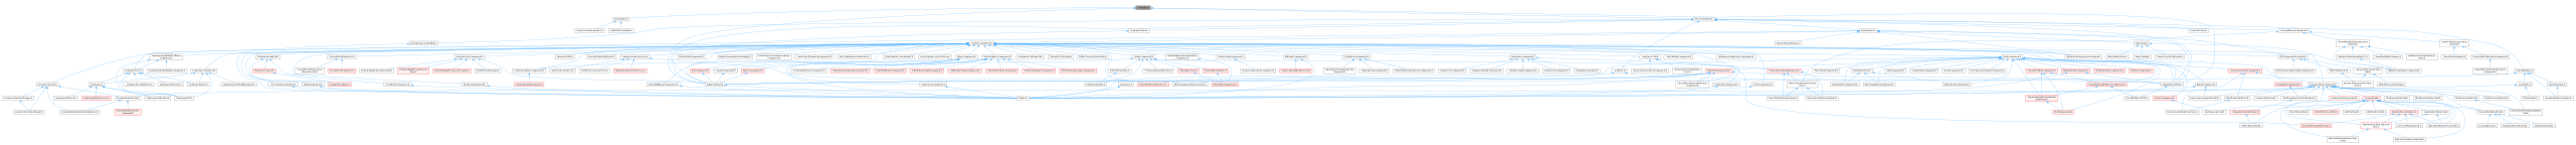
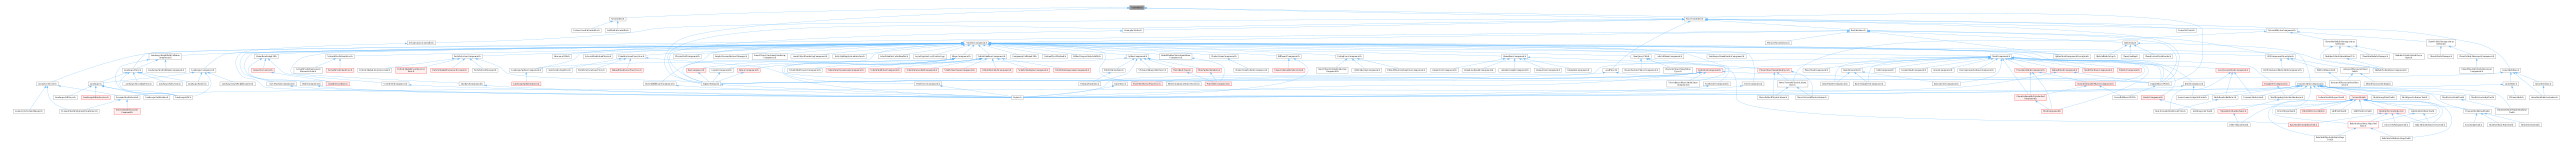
  digraph {
    fontname="Playfair Display"
    node [color=grey40 fillcolor=white fontname="Playfair Display" fontsize=10 shape=box style=filled]
    edge [color=steelblue1 dir=back fontname="Playfair Display" fontsize=10 labelfontname=Helvetica labelfontsize=10 style=solid]
    n1 [color=gray40 fillcolor=grey60 fontcolor=black height=0.2 label="Controller.h" width=0.4]
    n2 [height=0.2 label="AIController.h" width=0.4]
    n3 [height=0.2 label="EngineMinimal.h" width=0.4]
    n4 [height=0.2 label="EngineSharedPCH.h" width=0.4]
    n5 [height=0.2 label="PlayerController.h" width=0.4]
    n6 [height=0.2 label="DetourCrowdAIController.h" width=0.4]
    n7 [height=0.2 label="GridPathAIController.h" width=0.4]
    n8 [height=0.2 label="Engine.h" width=0.4]
    n9 [height=0.2 label="UnrealEdSharedPCH.h" width=0.4]
    n10 [height=0.2 label="BodyInstance.h" width=0.4]
    n11 [height=0.2 label="DebugCameraController.h" width=0.4]
    n12 [height=0.2 label="DemoNetDriver.h" width=0.4]
    n13 [height=0.2 label="GameModeBase.h" width=0.4]
    n14 [height=0.2 label="GameplayStatics.h" width=0.4]
    n15 [height=0.2 label="LocalPlayer.h" width=0.4]
    n16 [height=0.2 label="NetworkPhysicsComponent.h" width=0.4]
    n17 [height=0.2 label="BodySetup.h" width=0.4]
    n18 [height=0.2 label="ISMComponentDescriptor.h" width=0.4]
    n19 [height=0.2 label="LandscapeProxy.h" width=0.4]
    n20 [height=0.2 label="PhysicsThreadLibrary.h" width=0.4]
    n21 [height=0.2 label="PrimitiveComponent.h" width=0.4]
    n22 [height=0.2 label="SplineMeshComponentDescriptor.h" width=0.4]
    n23 [height=0.2 label="GameMode.h" width=0.4]
    n24 [height=0.2 label="GameModeInfoCustomizer.h" width=0.4]
    n25 [height=0.2 label="GameStateBase.h" width=0.4]
    n26 [height=0.2 label="MoverNetworkPhysicsLiaison\lBase.h" width=0.4]
    n27 [height=0.2 label="ChaosSimModuleManagerAsync\lCallback.h" width=0.4]
    n28 [height=0.2 label="ChaosVehicleManagerAsync\lCallback.h" width=0.4]
    n29 [height=0.2 label="ChaosCooking.h" width=0.4]
    n30 [height=0.2 label="ChaosDerivedDataReader.h" width=0.4]
    n31 [height=0.2 label="DynamicMeshComponent.h" width=0.4]
    n32 [height=0.2 label="SkeletalBodySetup.h" width=0.4]
    n33 [height=0.2 label="HLODInstancedStaticMeshComponent.h" width=0.4]
    n34 [height=0.2 label="ISMPartitionActor.h" width=0.4]
    n35 [height=0.2 label="InstancedPlacementClient\lInfo.h" width=0.4]
    n36 [height=0.2 label="Landscape.h" width=0.4]
    n37 [height=0.2 label="LandscapeEdit.h" width=0.4]
    n38 [height=0.2 label="LandscapeRender.h" width=0.4]
    n39 [height=0.2 label="LandscapeStreamingProxy.h" width=0.4]
    n40 [height=0.2 label="LandscapeSubsystem.h" width=0.4]
    n41 [height=0.2 label="ActorPrimitiveColorHandler.h" width=0.4]
    n42 [height=0.2 label="ArrowComponent.h" width=0.4]
    n43 [height=0.2 label="AsyncRegisterLevelContext.cpp" width=0.4]
    n44 [height=0.2 label="BakedShallowWaterSimulation\lComponent.h" width=0.4]
    n45 [height=0.2 label="BillboardComponent.h" width=0.4]
    n46 [height=0.2 label="BrushComponent.h" width=0.4]
    n47 [height=0.2 label="ClusterUnionComponent.h" width=0.4]
    n48 [height=0.2 label="ComponentCollisionUtil.h" width=0.4]
    n49 [height=0.2 label="CustomPhysXPayload.h" width=0.4]
    n50 [height=0.2 label="DebugDrawComponent.h" width=0.4]
    n51 [height=0.2 label="DrawFrustumComponent.h" width=0.4]
    n52 [height=0.2 label="EditorComponentSourceFactory.h" width=0.4]
    n53 [height=0.2 label="EditorViewportSelectability.h" width=0.4]
    n54 [height=0.2 label="FloorQueryUtils.h" width=0.4]
    n55 [height=0.2 label="GeometrySelector.h" width=0.4]
    n56 [height=0.2 label="GizmoBaseComponent.h" width=0.4]
    n57 [height=0.2 label="GizmoRenderingUtil.h" width=0.4]
    n58 [height=0.2 label="LakeCollisionComponent.h" width=0.4]
    n59 [height=0.2 label="LandscapeComponent.h" width=0.4]
    n60 [height=0.2 label="LandscapeGizmoRenderComponent.h" width=0.4]
    n61 [height=0.2 label="LandscapeHeightfieldCollision\lComponent.h" width=0.4]
    n62 [height=0.2 label="LandscapeSplinesComponent.h" width=0.4]
    n63 [height=0.2 label="LineBatchComponent.h" width=0.4]
    n64 [height=0.2 label="MaterialBillboardComponent.h" width=0.4]
    n65 [height=0.2 label="MeshComponent.h" width=0.4]
    n66 [height=0.2 label="ModelComponent.h" width=0.4]
    n67 [height=0.2 label="ModularVehicleBaseComponent.h" width=0.4]
    n68 [height=0.2 label="MovementUtils.h" width=0.4]
    n69 [height=0.2 label="NetworkPredictionDriver.h" width=0.4]
    n70 [height=0.2 label="NetworkPredictionPhysics.h" width=0.4]
    n71 [height=0.2 label="ParticleSystemComponent.h" width=0.4]
    n72 [height=0.2 label="PhysicsFieldComponent.h" width=0.4]
    n73 [height=0.2 label="PrimitiveSceneProxyDesc.h" width=0.4]
    n74 [height=0.2 label="ShapeComponent.h" width=0.4]
    n75 [height=0.2 label="SimpleStreamableAssetManager.h" width=0.4]
    n76 [height=0.2 label="SmartObjectContainerRendering\lComponent.h" width=0.4]
    n77 [height=0.2 label="SmartObjectRenderingComponent.h" width=0.4]
    n78 [height=0.2 label="SplineComponent.h" width=0.4]
    n79 [height=0.2 label="StaticLightingSystemInterface.h" width=0.4]
    n80 [height=0.2 label="TextRenderComponent.h" width=0.4]
    n81 [height=0.2 label="VehicleSimBaseComponent.h" width=0.4]
    n82 [height=0.2 label="DataflowEditorWeightMapPaint\lTool.h" width=0.4]
    n83 [color=red height=0.2 label="DeformMeshPolygonsTool.h" width=0.4]
    n84 [height=0.2 label="DynamicMeshActor.h" width=0.4]
    n85 [height=0.2 label="DynamicMeshBrushTool.h" width=0.4]
    n86 [height=0.2 label="DynamicMeshSelector.h" width=0.4]
    n87 [height=0.2 label="EditUVIslandsTool.h" width=0.4]
    n88 [height=0.2 label="MeshGroupPaintTool.h" width=0.4]
    n89 [height=0.2 label="MeshRenderBufferSet.h" width=0.4]
    n90 [height=0.2 label="MeshSpaceDeformerTool.h" width=0.4]
    n91 [height=0.2 label="MeshTopologySelectionMechanic.h" width=0.4]
    n92 [height=0.2 label="MeshVertexPaintTool.h" width=0.4]
    n93 [height=0.2 label="MeshVertexSculptTool.h" width=0.4]
    n94 [color=red fillcolor="#FFF0F0" height=0.2 label="PreviewMesh.h" width=0.4]
    n95 [height=0.2 label="SceneGeometrySpatialCache.h" width=0.4]
    n96 [height=0.2 label="MeshAttributePaintTool.h" width=0.4]
    n97 [height=0.2 label="MeshSelectionTool.h" width=0.4]
    n98 [height=0.2 label="SeamSculptTool.h" width=0.4]
    n99 [height=0.2 label="DynamicMeshPolygroupTransformer.h" width=0.4]
    n100 [color=red fillcolor="#FFF0F0" height=0.2 label="SelectionEditInteractive\lCommand.h" width=0.4]
    n101 [height=0.2 label="BaseDynamicMeshSceneProxy.h" width=0.4]
    n102 [color=red fillcolor="#FFF0F0" height=0.2 label="PolygonSelectionMechanic.h" width=0.4]
    n103 [height=0.2 label="AddPatchTool.h" width=0.4]
    n104 [height=0.2 label="AddPrimitiveTool.h" width=0.4]
    n105 [height=0.2 label="BakeMeshAttributeMapsTool.h" width=0.4]
    n106 [color=red height=0.2 label="BakeMeshAttributeMapsTool\lBase.h" width=0.4]
    n107 [height=0.2 label="BakeMultiMeshAttributeMaps\lTool.h" width=0.4]
    n108 [height=0.2 label="BakeMeshAttributeTool.h" width=0.4]
    n109 [height=0.2 label="BakeMeshAttributeVertexTool.h" width=0.4]
    n110 [height=0.2 label="ConvertToPolygonsTool.h" width=0.4]
    n111 [height=0.2 label="DrawPolygonTool.h" width=0.4]
    n112 [height=0.2 label="MeshInspectorTool.h" width=0.4]
    n113 [color=red fillcolor="#FFF0F0" height=0.2 label="MeshOpPreviewHelpers.h" width=0.4]
    n114 [color=red fillcolor="#FFF0F0" height=0.2 label="PolyEditPreviewMesh.h" width=0.4]
    n115 [color=red fillcolor="#FFF0F0" height=0.2 label="BaseMeshFromSplinesTool.h" width=0.4]
    n116 [height=0.2 label="InstancedPlacementPartition\lActor.h" width=0.4]
    n117 [height=0.2 label="EditorPlacementSettings.h" width=0.4]
    n118 [height=0.2 label="LandscapeEditLayer.h" width=0.4]
    n119 [color=red fillcolor="#FFF0F0" height=0.2 label="LandscapeEditorServices.h" width=0.4]
    n120 [height=0.2 label="LandscapeNotification.h" width=0.4]
    n121 [color=red fillcolor="#FFF0F0" height=0.2 label="WaterBodyComponent.h" width=0.4]
    n122 [color=red fillcolor="#FFF0F0" height=0.2 label="ChaosDeformableSolverActor.h" width=0.4]
    n123 [height=0.2 label="ClusterUnionVehicleComponent.h" width=0.4]
    n124 [height=0.2 label="EQSRenderingComponent.h" width=0.4]
    n125 [height=0.2 label="PathedPhysicsDebugDrawComponent.h" width=0.4]
    n126 [height=0.2 label="SmartObjectDebugRendering\lComponent.h" width=0.4]
    n127 [height=0.2 label="ChaosCharacterMoverComponent.h" width=0.4]
    n128 [height=0.2 label="CharacterMoverSimulation\lTypes.h" width=0.4]
    n129 [color=red fillcolor="#FFF0F0" height=0.2 label="PhysicsMoverSimulationTypes.h" width=0.4]
-   n130 [height=0.2 label="GeometrySelectionChanges.h" width=0.4]
    n131 [height=0.2 label="GeometrySelectionManager.h" width=0.4]
    n132 [height=0.2 label="GizmoArrowComponent.h" width=0.4]
    n133 [height=0.2 label="GizmoBoxComponent.h" width=0.4]
    n134 [height=0.2 label="GizmoCircleComponent.h" width=0.4]
    n135 [height=0.2 label="GizmoLineHandleComponent.h" width=0.4]
    n136 [height=0.2 label="GizmoRectangleComponent.h" width=0.4]
    n137 [height=0.2 label="ViewAdjustedStaticMeshGizmo\lComponent.h" width=0.4]
    n138 [height=0.2 label="VectorFieldComponent.h" width=0.4]
    n139 [color=red fillcolor="#FFF0F0" height=0.2 label="GizmoElementBase.h" width=0.4]
    n140 [color=red fillcolor="#FFF0F0" height=0.2 label="GizmoViewContext.h" width=0.4]
    n141 [height=0.2 label="LandscapeGrassWeightExporter.h" width=0.4]
    n142 [height=0.2 label="LandscapeMeshCollisionComponent.h" width=0.4]
    n143 [color=red fillcolor="#FFF0F0" height=0.2 label="LandscapeSplineSegment.h" width=0.4]
    n144 [color=red fillcolor="#FFF0F0" height=0.2 label="BaseDynamicMeshComponent.h" width=0.4]
    n145 [height=0.2 label="BasicElementSet.h" width=0.4]
    n146 [height=0.2 label="BasicLineSetComponent.h" width=0.4]
    n147 [height=0.2 label="BasicPointSetComponent.h" width=0.4]
    n148 [height=0.2 label="BasicTriangleSetComponent.h" width=0.4]
    n149 [height=0.2 label="CableComponent.h" width=0.4]
    n150 [color=red fillcolor="#FFF0F0" height=0.2 label="ChaosDeformablePhysicsComponent.h" width=0.4]
    n151 [color=red fillcolor="#FFF0F0" height=0.2 label="ChaosDeformableTetrahedral\lComponent.h" width=0.4]
    n152 [color=red fillcolor="#FFF0F0" height=0.2 label="FleshComponent.h" width=0.4]
    n153 [height=0.2 label="CustomMeshComponent.h" width=0.4]
    n154 [height=0.2 label="GroomComponent.h" width=0.4]
    n155 [height=0.2 label="HeterogeneousVolumeComponent.h" width=0.4]
    n156 [color=red fillcolor="#FFF0F0" height=0.2 label="LineSetComponent.h" width=0.4]
    n157 [color=red fillcolor="#FFF0F0" height=0.2 label="MeshWireframeComponent.h" width=0.4]
    n158 [color=red fillcolor="#FFF0F0" height=0.2 label="PointSetComponent.h" width=0.4]
    n159 [color=red fillcolor="#FFF0F0" height=0.2 label="ProceduralMeshComponent.h" width=0.4]
    n160 [color=red fillcolor="#FFF0F0" height=0.2 label="SkinnedMeshComponent.h" width=0.4]
    n161 [color=red fillcolor="#FFF0F0" height=0.2 label="StaticMeshComponent.h" width=0.4]
    n162 [color=red fillcolor="#FFF0F0" height=0.2 label="TriangleSetComponent.h" width=0.4]
    n163 [height=0.2 label="WaterMeshComponent.h" width=0.4]
    n164 [height=0.2 label="NetworkPredictionGeneric\lKinematicActor.h" width=0.4]
    n165 [color=red fillcolor="#FFF0F0" height=0.2 label="NetworkPredictionTrace.h" width=0.4]
    n166 [height=0.2 label="ParticleEventManager.h" width=0.4]
    n167 [height=0.2 label="ParticleModuleEventGenerator.h" width=0.4]
    n168 [color=red fillcolor="#FFF0F0" height=0.2 label="ParticleModuleEventReceiver\lBase.h" width=0.4]
    n169 [color=red fillcolor="#FFF0F0" height=0.2 label="ParticleModuleParameterDynamic.h" width=0.4]
    n170 [color=red fillcolor="#FFF0F0" height=0.2 label="StaticMeshSceneProxyDesc.h" width=0.4]
    n171 [height=0.2 label="AnimNextDebugDraw.h" width=0.4]
    n172 [height=0.2 label="ParticleSystemSceneProxy.h" width=0.4]
    n173 [color=red fillcolor="#FFF0F0" height=0.2 label="SkinnedMeshSceneProxyDesc.h" width=0.4]
    n174 [color=red fillcolor="#FFF0F0" height=0.2 label="BoxComponent.h" width=0.4]
    n175 [height=0.2 label="CapsuleComponent.h" width=0.4]
    n176 [height=0.2 label="PostProcessComponent.h" width=0.4]
    n177 [color=red fillcolor="#FFF0F0" height=0.2 label="SphereComponent.h" width=0.4]
    n178 [height=0.2 label="PolyPathFunctions.h" width=0.4]
    n179 [height=0.2 label="PolygonFunctions.h" width=0.4]
    n180 [height=0.2 label="VPCameraBlueprintLibrary.h" width=0.4]
    n181 [color=red fillcolor="#FFF0F0" height=0.2 label="WaterBodyTypes.h" width=0.4]
    n182 [color=red fillcolor="#FFF0F0" height=0.2 label="WaterSplineMetadata.h" width=0.4]
    n183 [color=red fillcolor="#FFF0F0" height=0.2 label="VehicleSimAerofoilComponent.h" width=0.4]
    n184 [color=red fillcolor="#FFF0F0" height=0.2 label="VehicleSimChassisComponent.h" width=0.4]
    n185 [color=red fillcolor="#FFF0F0" height=0.2 label="VehicleSimClutchComponent.h" width=0.4]
    n186 [color=red fillcolor="#FFF0F0" height=0.2 label="VehicleSimEngineComponent.h" width=0.4]
    n187 [color=red fillcolor="#FFF0F0" height=0.2 label="VehicleSimSuspensionComponent.h" width=0.4]
    n188 [height=0.2 label="VehicleSimThrusterComponent.h" width=0.4]
    n189 [color=red fillcolor="#FFF0F0" height=0.2 label="VehicleSimTransmissionComponent.h" width=0.4]
    n190 [color=red fillcolor="#FFF0F0" height=0.2 label="VehicleSimWheelComponent.h" width=0.4]
    n191 [height=0.2 label="MoverNetworkPhysicsLiaison.h" width=0.4]
    n192 [height=0.2 label="MoverPathedPhysicsLiaison.h" width=0.4]
    n193 [height=0.2 label="VPGameMode.h" width=0.4]
    n194 [height=0.2 label="GameState.h" width=0.4]
    n195 [height=0.2 label="ChaosSimModuleManager.h" width=0.4]
    n196 [height=0.2 label="ModularVehicleDefaultAsync\lInput.h" width=0.4]
    n197 [height=0.2 label="ModularVehicleSimulationCU.h" width=0.4]
    n198 [height=0.2 label="ChaosVehicleManager.h" width=0.4]
    n199 [height=0.2 label="ChaosVehicleMovementComponent.h" width=0.4]
    n200 [height=0.2 label="ChaosWheeledVehicleMovement\lComponent.h" width=0.4]
    n1 -> n2
    n1 -> n3
    n1 -> n4
    n1 -> n5
    n2 -> n6
    n2 -> n7
    n3 -> n8
    n4 -> n9
    n5 -> n3
    n5 -> n4
    n5 -> n10
    n5 -> n11
    n5 -> n12
    n5 -> n13
    n5 -> n14
    n5 -> n15
    n5 -> n16
    n10 -> n4
    n10 -> n17
    n10 -> n18
    n10 -> n19
    n10 -> n20
    n10 -> n21
    n10 -> n22
    n11 -> n8
    n13 -> n3
    n13 -> n23
    n13 -> n24
    n13 -> n25
    n14 -> n3
    n15 -> n4
    n15 -> n8
    n16 -> n26
    n16 -> n27
    n16 -> n28
    n17 -> n29
    n17 -> n30
    n17 -> n31
    n17 -> n32
    n18 -> n33
    n18 -> n34
    n18 -> n35
    n19 -> n36
    n19 -> n37
    n19 -> n38
    n19 -> n39
    n19 -> n40
    n21 -> n3
    n21 -> n4
    n21 -> n18
    n21 -> n22
    n21 -> n41
    n21 -> n42
    n21 -> n43
    n21 -> n44
    n21 -> n45
    n21 -> n46
    n21 -> n47
    n21 -> n48
    n21 -> n49
    n21 -> n50
    n21 -> n51
    n21 -> n52
    n21 -> n53
    n21 -> n54
    n21 -> n55
    n21 -> n56
    n21 -> n57
    n21 -> n58
    n21 -> n59
    n21 -> n60
    n21 -> n61
    n21 -> n62
    n21 -> n63
    n21 -> n64
    n21 -> n65
    n21 -> n66
    n21 -> n67
    n21 -> n68
    n21 -> n69
    n21 -> n70
    n21 -> n71
    n21 -> n72
    n21 -> n73
    n21 -> n74
    n21 -> n75
    n21 -> n76
    n21 -> n77
    n21 -> n78
    n21 -> n79
    n21 -> n80
    n21 -> n81
    n23 -> n8
    n23 -> n193
    n25 -> n24
    n26 -> n191
    n26 -> n192
    n27 -> n67
    n27 -> n195
    n27 -> n196
    n27 -> n197
    n28 -> n198
    n28 -> n199
    n31 -> n82
    n31 -> n83
    n31 -> n84
    n31 -> n85
    n31 -> n86
    n31 -> n87
    n31 -> n88
    n31 -> n89
    n31 -> n90
    n31 -> n91
    n31 -> n92
    n31 -> n93
    n31 -> n94
    n31 -> n95
    n34 -> n116
    n35 -> n116
    n35 -> n117
    n36 -> n37
    n36 -> n118
    n36 -> n119
    n36 -> n120
    n42 -> n8
    n44 -> n121
    n45 -> n8
    n45 -> n122
    n46 -> n8
    n46 -> n95
    n47 -> n123
    n50 -> n124
    n50 -> n125
    n50 -> n126
    n51 -> n8
    n54 -> n127
    n54 -> n128
    n54 -> n129
    n55 -> n86
    n55 -> n99
-   n55 -> n130
    n55 -> n131
    n56 -> n132
    n56 -> n133
    n56 -> n134
    n56 -> n135
    n56 -> n136
    n56 -> n137
    n57 -> n138
    n57 -> n139
    n57 -> n140
    n59 -> n36
    n59 -> n37
    n59 -> n38
    n59 -> n141
    n61 -> n19
    n61 -> n37
    n61 -> n142
    n62 -> n143
    n63 -> n8
    n64 -> n8
    n65 -> n3
    n65 -> n4
    n65 -> n144
    n65 -> n145
    n65 -> n146
    n65 -> n147
    n65 -> n148
    n65 -> n149
    n65 -> n150
    n65 -> n151
    n65 -> n152
    n65 -> n153
    n65 -> n154
    n65 -> n155
    n65 -> n156
    n65 -> n157
    n65 -> n158
    n65 -> n159
    n65 -> n160
    n65 -> n161
    n65 -> n162
    n65 -> n163
    n66 -> n8
    n69 -> n164
    n69 -> n165
    n71 -> n3
    n71 -> n166
    n71 -> n167
    n71 -> n168
    n71 -> n169
    n73 -> n170
    n73 -> n171
    n73 -> n172
    n73 -> n173
    n74 -> n8
    n74 -> n174
    n74 -> n175
    n74 -> n176
    n74 -> n177
    n78 -> n62
    n78 -> n115
    n78 -> n178
    n78 -> n179
    n78 -> n180
    n78 -> n181
    n78 -> n182
    n80 -> n8
    n81 -> n183
    n81 -> n184
    n81 -> n185
    n81 -> n186
    n81 -> n187
    n81 -> n188
    n81 -> n189
    n81 -> n190
    n85 -> n96
    n85 -> n97
    n85 -> n98
    n86 -> n99
    n86 -> n100
    n89 -> n101
    n91 -> n102
    n92 -> n82
    n94 -> n85
    n94 -> n103
    n94 -> n104
    n94 -> n105
    n94 -> n106
    n94 -> n107
    n94 -> n108
    n94 -> n109
    n94 -> n110
    n94 -> n111
    n94 -> n112
    n94 -> n113
    n94 -> n114
    n102 -> n87
    n106 -> n105
    n106 -> n107
    n108 -> n106
    n108 -> n109
    n113 -> n106
    n113 -> n109
    n113 -> n110
    n113 -> n115
    n129 -> n26
    n129 -> n191
    n129 -> n192
-   n130 -> n131
    n138 -> n8
    n140 -> n139
-   n144 -> n31
+   n144 -> n84
    n144 -> n89
    n144 -> n101
    n145 -> n146
    n145 -> n147
    n145 -> n148
    n150 -> n9
    n150 -> n151
    n151 -> n152
    n156 -> n112
    n159 -> n150
    n159 -> n151
    n159 -> n152
    n160 -> n4
    n160 -> n8
    n161 -> n3
    n161 -> n4
    n161 -> n8
    n161 -> n52
    n161 -> n137
    n161 -> n170
    n162 -> n91
    n174 -> n3
    n175 -> n3
    n176 -> n8
    n177 -> n3
    n178 -> n179
    n181 -> n121
    n182 -> n121
    n194 -> n8
    n197 -> n67
    n199 -> n200
  }
